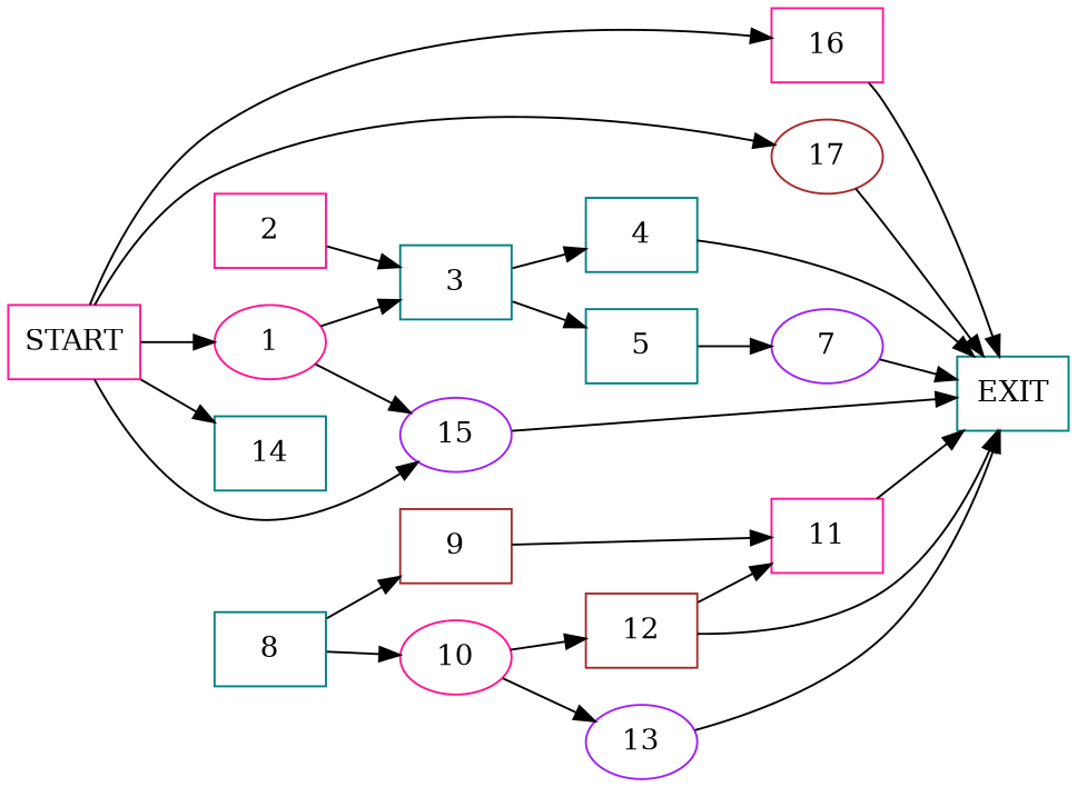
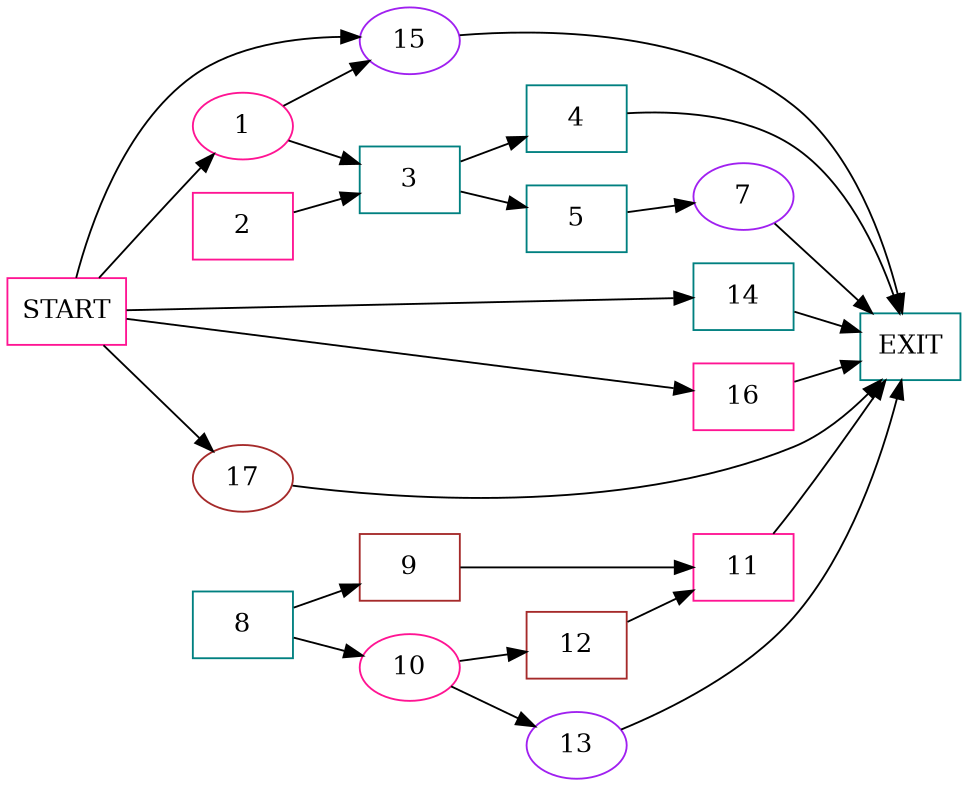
  digraph {
    rankdir=LR
    node [color=deeppink shape=box]
    n1 [label=START]
    1 [shape=ellipse]
    14 [color=teal]
    15 [color=purple shape=ellipse]
    16
    17 [color=brown shape=ellipse]
    3 [color=teal]
    n8 [color=teal label=EXIT]
    2
    4 [color=teal]
    5 [color=teal]
    7 [color=purple shape=ellipse]
    9 [color=brown]
    8 [color=teal]
    10 [shape=ellipse]
    11
    12 [color=brown]
    13 [color=purple shape=ellipse]
    n1 -> 1
    n1 -> 14
    n1 -> 15
    n1 -> 16
    n1 -> 17
    1 -> 15
    1 -> 3
-   12 -> n8
+   14 -> n8
    15 -> n8
    16 -> n8
    17 -> n8
    3 -> 4
    3 -> 5
    2 -> 3
    4 -> n8
    5 -> 7
    7 -> n8
    9 -> 11
    8 -> 9
    8 -> 10
    10 -> 12
    10 -> 13
    11 -> n8
    12 -> 11
    13 -> n8
  }
